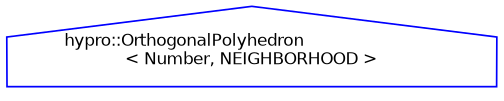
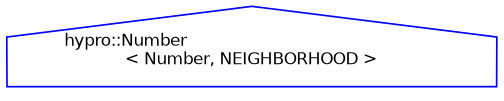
  digraph {
    rankdir=LR
-   n1 [color=blue fillcolor=white fontname=Helvetica fontsize=10 height=0.2 label="hypro::OrthogonalPolyhedron\l\< Number, NEIGHBORHOOD \>" shape=house style=filled width=0.4]
+   n1 [color=blue fillcolor=white fontname=Helvetica fontsize=10 height=0.2 label="hypro::Number\l\< Number, NEIGHBORHOOD \>" shape=house style=filled width=0.4]
  }
